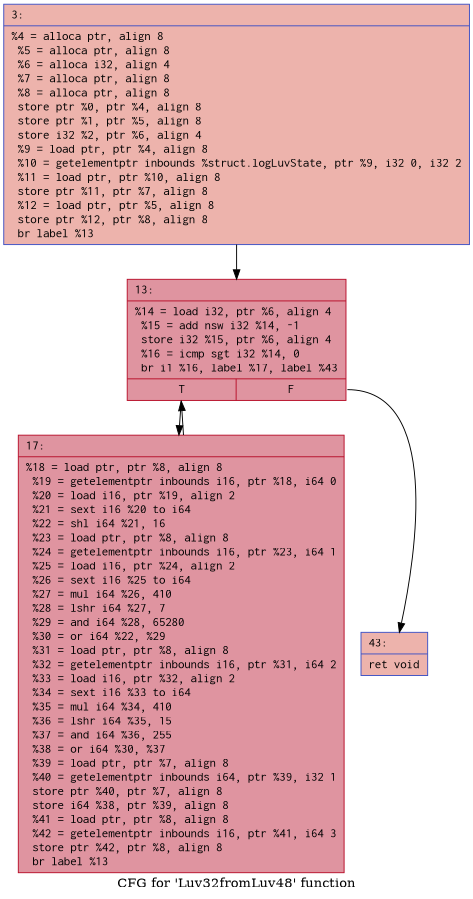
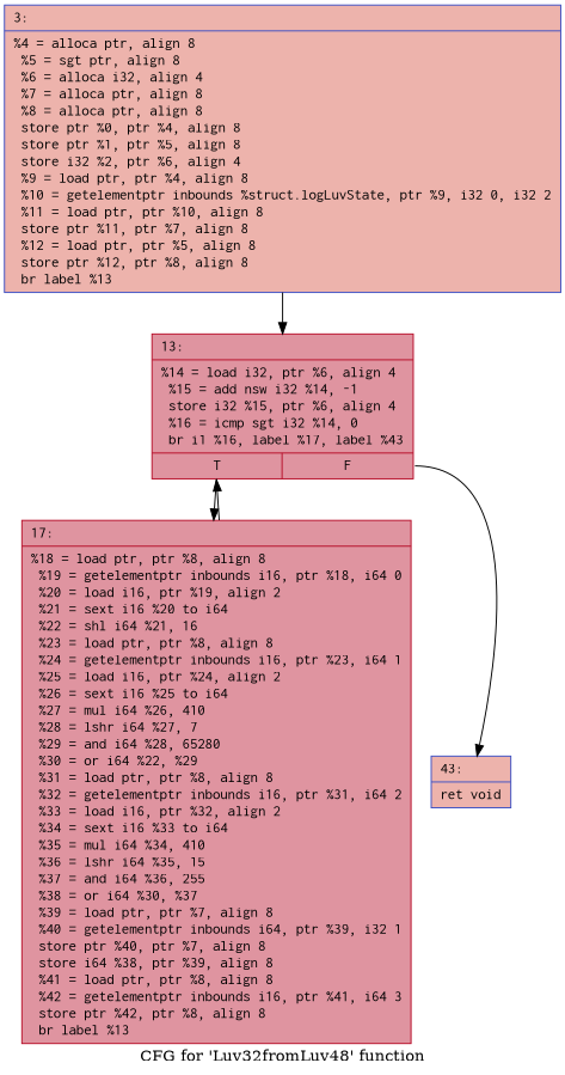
  digraph {
    label="CFG for 'Luv32fromLuv48' function"
    node [color="#3d50c3ff" fillcolor="#d6524470" fontname=Courier shape=record style=filled]
-   n1 [label="{3:\l|  %4 = alloca ptr, align 8\l  %5 = alloca ptr, align 8\l  %6 = alloca i32, align 4\l  %7 = alloca ptr, align 8\l  %8 = alloca ptr, align 8\l  store ptr %0, ptr %4, align 8\l  store ptr %1, ptr %5, align 8\l  store i32 %2, ptr %6, align 4\l  %9 = load ptr, ptr %4, align 8\l  %10 = getelementptr inbounds %struct.logLuvState, ptr %9, i32 0, i32 2\l  %11 = load ptr, ptr %10, align 8\l  store ptr %11, ptr %7, align 8\l  %12 = load ptr, ptr %5, align 8\l  store ptr %12, ptr %8, align 8\l  br label %13\l}"]
+   n1 [label="{3:\l|  %4 = alloca ptr, align 8\l  %5 = sgt ptr, align 8\l  %6 = alloca i32, align 4\l  %7 = alloca ptr, align 8\l  %8 = alloca ptr, align 8\l  store ptr %0, ptr %4, align 8\l  store ptr %1, ptr %5, align 8\l  store i32 %2, ptr %6, align 4\l  %9 = load ptr, ptr %4, align 8\l  %10 = getelementptr inbounds %struct.logLuvState, ptr %9, i32 0, i32 2\l  %11 = load ptr, ptr %10, align 8\l  store ptr %11, ptr %7, align 8\l  %12 = load ptr, ptr %5, align 8\l  store ptr %12, ptr %8, align 8\l  br label %13\l}"]
    n2 [color="#b70d28ff" fillcolor="#b70d2870" label="{13:\l|  %14 = load i32, ptr %6, align 4\l  %15 = add nsw i32 %14, -1\l  store i32 %15, ptr %6, align 4\l  %16 = icmp sgt i32 %14, 0\l  br i1 %16, label %17, label %43\l|{<s0>T|<s1>F}}"]
    n3 [color="#b70d28ff" fillcolor="#b70d2870" label="{17:\l|  %18 = load ptr, ptr %8, align 8\l  %19 = getelementptr inbounds i16, ptr %18, i64 0\l  %20 = load i16, ptr %19, align 2\l  %21 = sext i16 %20 to i64\l  %22 = shl i64 %21, 16\l  %23 = load ptr, ptr %8, align 8\l  %24 = getelementptr inbounds i16, ptr %23, i64 1\l  %25 = load i16, ptr %24, align 2\l  %26 = sext i16 %25 to i64\l  %27 = mul i64 %26, 410\l  %28 = lshr i64 %27, 7\l  %29 = and i64 %28, 65280\l  %30 = or i64 %22, %29\l  %31 = load ptr, ptr %8, align 8\l  %32 = getelementptr inbounds i16, ptr %31, i64 2\l  %33 = load i16, ptr %32, align 2\l  %34 = sext i16 %33 to i64\l  %35 = mul i64 %34, 410\l  %36 = lshr i64 %35, 15\l  %37 = and i64 %36, 255\l  %38 = or i64 %30, %37\l  %39 = load ptr, ptr %7, align 8\l  %40 = getelementptr inbounds i64, ptr %39, i32 1\l  store ptr %40, ptr %7, align 8\l  store i64 %38, ptr %39, align 8\l  %41 = load ptr, ptr %8, align 8\l  %42 = getelementptr inbounds i16, ptr %41, i64 3\l  store ptr %42, ptr %8, align 8\l  br label %13\l}"]
    n4 [label="{43:\l|  ret void\l}"]
    n1 -> n2
    n2 -> n3 [tailport=s0]
    n2 -> n4 [tailport=s1]
    n3 -> n2
  }
